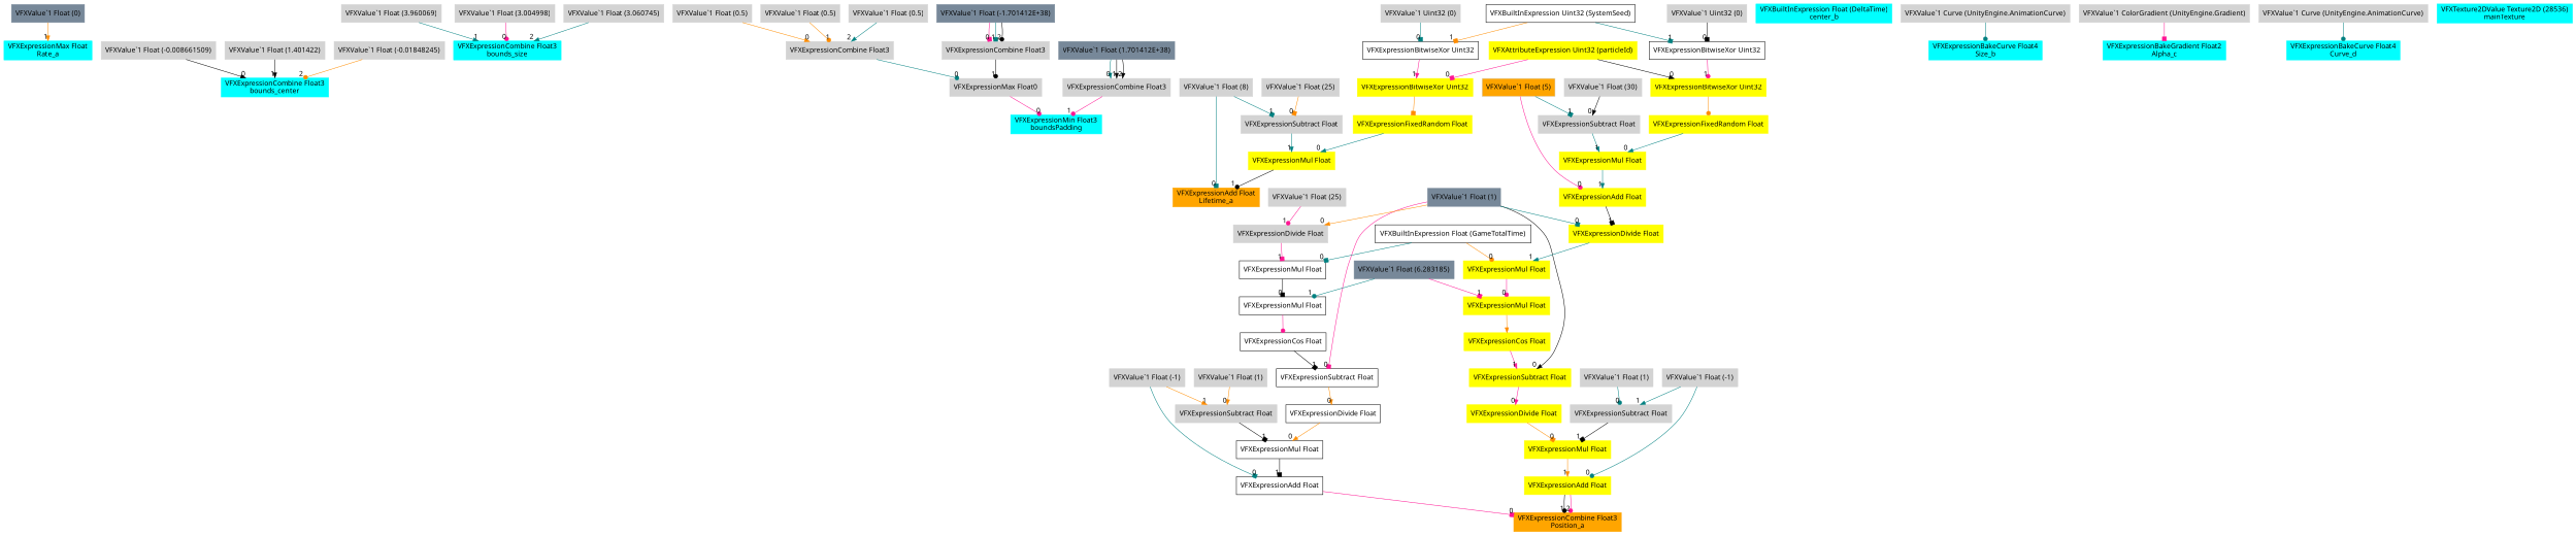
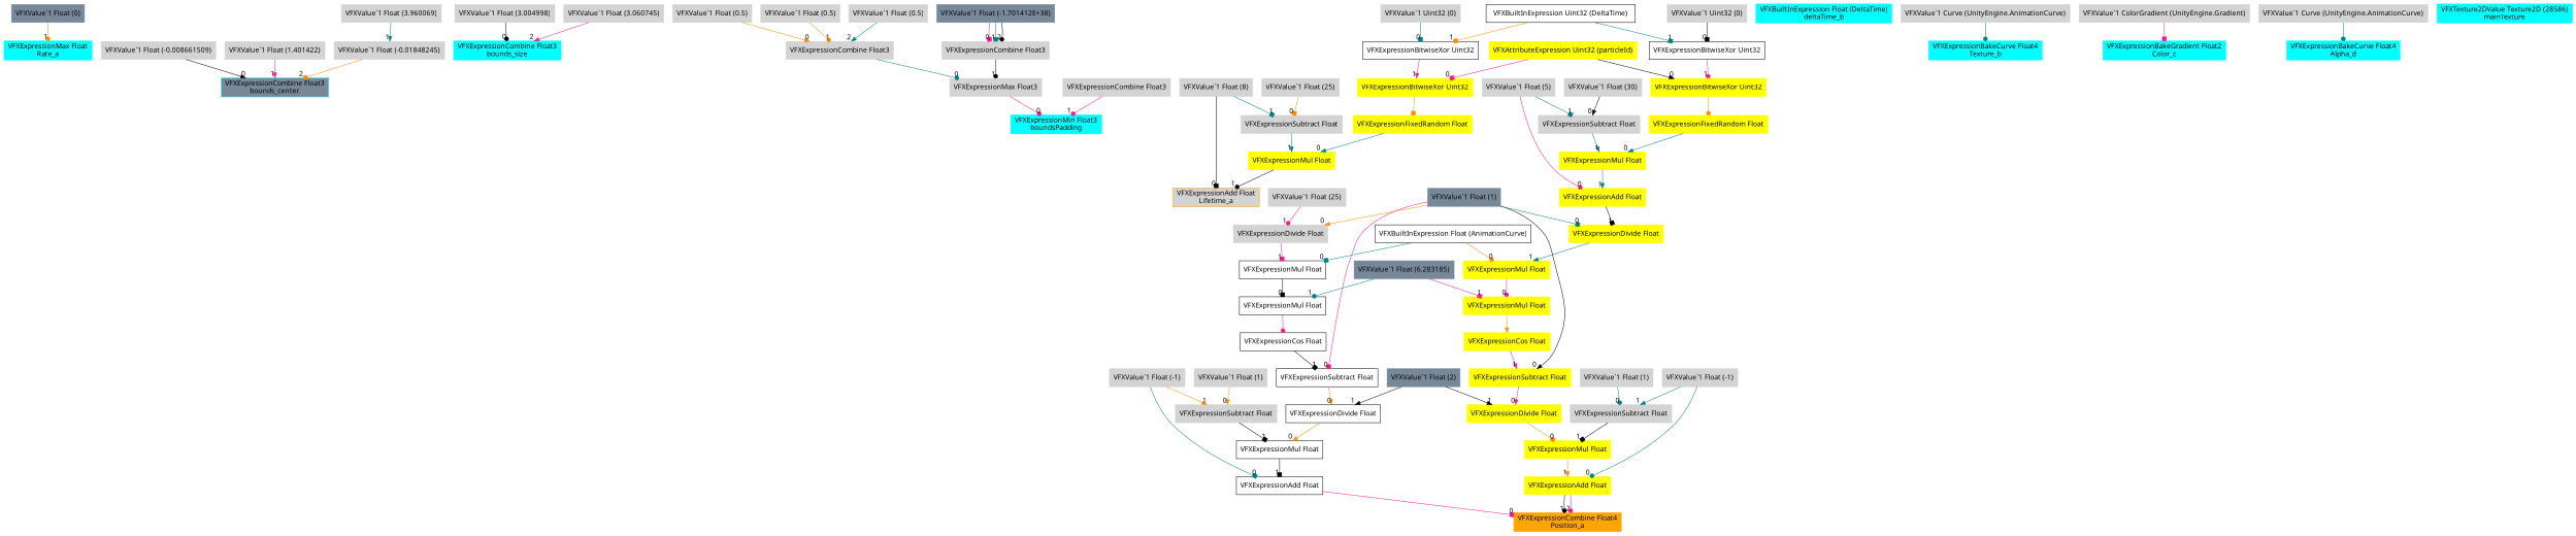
  digraph {
    fontname="Noto Sans"
    node [color=lightgray fontname="Noto Sans" shape=box style=filled]
    edge [arrowhead=normal color=teal fontname="Noto Sans" headlabel=1]
    n1 [color=cyan label="VFXExpressionMax Float\nRate_a"]
    n2 [color=lightslategray label="VFXValue`1 Float (0)"]
-   n3 [color=cyan label="VFXExpressionCombine Float3\nbounds_center"]
+   n3 [color=cyan label="VFXExpressionCombine Float3\nbounds_center" fillcolor=lightslategray]
    n4 [label="VFXValue`1 Float (-0.008661509)"]
    n5 [label="VFXValue`1 Float (1.401422)"]
    n6 [label="VFXValue`1 Float (-0.01848245)"]
    n7 [color=cyan label="VFXExpressionCombine Float3\nbounds_size"]
    n8 [label="VFXValue`1 Float (3.004998)"]
    n9 [label="VFXValue`1 Float (3.960069)"]
    n10 [label="VFXValue`1 Float (3.060745)"]
    n11 [color=cyan label="VFXExpressionMin Float3\nboundsPadding"]
-   n12 [label="VFXExpressionMax Float0"]
+   n12 [label="VFXExpressionMax Float3"]
    n13 [label="VFXExpressionCombine Float3"]
    n14 [label="VFXValue`1 Float (0.5)"]
    n15 [label="VFXValue`1 Float (0.5)"]
    n16 [label="VFXValue`1 Float (0.5)"]
    n17 [label="VFXExpressionCombine Float3"]
    n18 [color=lightslategray label="VFXValue`1 Float (-1.701412E+38)"]
    n19 [label="VFXExpressionCombine Float3"]
-   n20 [color=lightslategray label="VFXValue`1 Float (1.701412E+38)"]
-   n21 [color=orange label="VFXExpressionAdd Float\nLifetime_a"]
+   n21 [color=orange label="VFXExpressionAdd Float\nLifetime_a" fillcolor=lightgray]
    n22 [label="VFXValue`1 Float (8)"]
    n23 [label="VFXExpressionSubtract Float"]
    n24 [color=yellow label="VFXExpressionMul Float"]
    n25 [color=yellow label="VFXExpressionFixedRandom Float"]
    n26 [color=yellow label="VFXExpressionBitwiseXor Uint32"]
    n27 [color=yellow label="VFXAttributeExpression Uint32 (particleId)"]
    n28 [color=yellow label="VFXExpressionBitwiseXor Uint32"]
    n29 [color=yellow label="VFXExpressionFixedRandom Float"]
    n30 [label="VFXExpressionBitwiseXor Uint32" color="" style=""]
    n31 [label="VFXValue`1 Uint32 (0)"]
-   n32 [label="VFXBuiltInExpression Uint32 (SystemSeed)" color="" style=""]
+   n32 [label="VFXBuiltInExpression Uint32 (DeltaTime)" color="" style=""]
    n33 [label="VFXExpressionBitwiseXor Uint32" color="" style=""]
    n34 [label="VFXValue`1 Float (25)"]
-   n35 [color=orange label="VFXExpressionCombine Float3\nPosition_a"]
+   n35 [color=orange label="VFXExpressionCombine Float4\nPosition_a"]
    n36 [label="VFXExpressionAdd Float" color="" style=""]
    n37 [label="VFXValue`1 Float (-1)"]
    n38 [label="VFXExpressionSubtract Float"]
    n39 [label="VFXExpressionMul Float" color="" style=""]
    n40 [label="VFXExpressionDivide Float" color="" style=""]
    n41 [label="VFXExpressionSubtract Float" color="" style=""]
    n42 [color=lightslategray label="VFXValue`1 Float (1)"]
    n43 [label="VFXExpressionDivide Float"]
    n44 [color=yellow label="VFXExpressionSubtract Float"]
    n45 [color=yellow label="VFXExpressionDivide Float"]
    n46 [label="VFXExpressionMul Float" color="" style=""]
    n47 [color=yellow label="VFXExpressionDivide Float"]
    n48 [color=yellow label="VFXExpressionMul Float"]
    n49 [label="VFXExpressionCos Float" color="" style=""]
    n50 [label="VFXExpressionMul Float" color="" style=""]
-   n51 [label="VFXBuiltInExpression Float (GameTotalTime)" color="" style=""]
+   n51 [label="VFXBuiltInExpression Float (AnimationCurve)" color="" style=""]
    n52 [color=yellow label="VFXExpressionMul Float"]
    n53 [label="VFXValue`1 Float (25)"]
    n54 [color=lightslategray label="VFXValue`1 Float (6.283185)"]
    n55 [color=yellow label="VFXExpressionCos Float"]
+   n56 [color=lightslategray label="VFXValue`1 Float (2)"]
    n57 [color=yellow label="VFXExpressionMul Float"]
    n58 [label="VFXValue`1 Float (1)"]
    n59 [color=yellow label="VFXExpressionAdd Float"]
    n60 [label="VFXValue`1 Float (-1)"]
    n61 [label="VFXExpressionSubtract Float"]
    n62 [color=yellow label="VFXExpressionAdd Float"]
-   n63 [label="VFXValue`1 Float (5)" fillcolor=orange]
+   n63 [label="VFXValue`1 Float (5)"]
    n64 [label="VFXExpressionSubtract Float"]
    n65 [color=yellow label="VFXExpressionMul Float"]
    n66 [label="VFXValue`1 Uint32 (0)"]
    n67 [label="VFXValue`1 Float (30)"]
    n68 [label="VFXValue`1 Float (1)"]
-   n69 [color=cyan label="VFXBuiltInExpression Float (DeltaTime)\ncenter_b"]
-   n70 [color=cyan label="VFXExpressionBakeCurve Float4\nSize_b"]
+   n69 [color=cyan label="VFXBuiltInExpression Float (DeltaTime)\ndeltaTime_b"]
+   n70 [color=cyan label="VFXExpressionBakeCurve Float4\nTexture_b"]
    n71 [label="VFXValue`1 Curve (UnityEngine.AnimationCurve)"]
-   n72 [color=cyan label="VFXExpressionBakeGradient Float2\nAlpha_c"]
+   n72 [color=cyan label="VFXExpressionBakeGradient Float2\nColor_c"]
    n73 [label="VFXValue`1 ColorGradient (UnityEngine.Gradient)"]
-   n74 [color=cyan label="VFXExpressionBakeCurve Float4\nCurve_d"]
+   n74 [color=cyan label="VFXExpressionBakeCurve Float4\nAlpha_d"]
    n75 [label="VFXValue`1 Curve (UnityEngine.AnimationCurve)"]
-   n76 [color=cyan label="VFXTexture2DValue Texture2D (28536)\nmainTexture"]
-   n2 -> n1 [color=darkorange]
+   n76 [color=cyan label="VFXTexture2DValue Texture2D (28586)\nmainTexture"]
+   n2 -> n1 [arrowhead=dot color=darkorange]
    n4 -> n3 [color=black headlabel=0]
-   n5 -> n3 [color=black]
+   n5 -> n3 [color=deeppink]
    n6 -> n3 [arrowhead=dot color=darkorange headlabel=2]
-   n8 -> n7 [arrowhead=dot color=deeppink headlabel=0]
-   n9 -> n7
-   n10 -> n7 [headlabel=2]
+   n8 -> n7 [arrowhead=dot color=black headlabel=0]
+   n9 -> n6
+   n10 -> n7 [color=deeppink headlabel=2]
    n12 -> n11 [arrowhead=dot color=deeppink headlabel=0]
    n13 -> n12 [arrowhead=dot headlabel=0]
    n14 -> n13 [color=darkorange headlabel=0]
    n15 -> n13 [arrowhead=dot color=darkorange]
    n16 -> n13 [headlabel=2]
    n17 -> n12 [arrowhead=dot color=black]
    n18 -> n17 [arrowhead=box color=deeppink headlabel=0]
    n18 -> n17 [arrowhead=box]
    n18 -> n17 [arrowhead=dot color=black headlabel=2]
    n19 -> n11 [arrowhead=dot color=deeppink]
-   n20 -> n19 [headlabel=0]
-   n20 -> n19 [color=black]
-   n20 -> n19 [color=black headlabel=2]
-   n22 -> n21 [arrowhead=box headlabel=0]
+   n22 -> n21 [arrowhead=box color=black headlabel=0]
    n22 -> n23 [arrowhead=box]
    n23 -> n24
    n24 -> n21 [arrowhead=dot color=black]
    n25 -> n24 [headlabel=0]
    n26 -> n25 [arrowhead=box color=darkorange headlabel=""]
    n27 -> n26 [arrowhead=box color=deeppink headlabel=0]
    n27 -> n28 [color=black headlabel=0]
    n28 -> n29 [arrowhead=dot color=darkorange headlabel=""]
    n29 -> n65 [headlabel=0]
    n30 -> n26 [color=deeppink]
    n31 -> n30 [arrowhead=box headlabel=0]
    n32 -> n30 [arrowhead=box color=darkorange]
    n32 -> n33 [arrowhead=box]
    n33 -> n28 [arrowhead=dot color=deeppink]
    n34 -> n23 [arrowhead=box color=darkorange headlabel=0]
    n36 -> n35 [arrowhead=box color=deeppink headlabel=0]
    n37 -> n36 [arrowhead=box headlabel=0]
    n37 -> n38 [color=darkorange]
    n38 -> n39 [arrowhead=box color=black]
    n39 -> n36 [arrowhead=box color=black]
    n40 -> n39 [color=darkorange headlabel=0]
    n41 -> n40 [color=darkorange headlabel=0]
    n42 -> n41 [arrowhead=box color=deeppink headlabel=0]
    n42 -> n43 [color=darkorange headlabel=0]
    n42 -> n44 [color=black headlabel=0]
    n42 -> n45 [arrowhead=box headlabel=0]
    n43 -> n46 [arrowhead=box color=deeppink]
    n44 -> n47 [color=deeppink headlabel=0]
    n45 -> n48
    n46 -> n50 [arrowhead=box color=black headlabel=0]
    n47 -> n57 [arrowhead=box color=darkorange headlabel=0]
    n48 -> n52 [arrowhead=dot color=deeppink headlabel=0]
    n49 -> n41 [arrowhead=box color=black]
    n50 -> n49 [arrowhead=dot color=deeppink headlabel=""]
    n51 -> n46 [arrowhead=box headlabel=0]
    n51 -> n48 [arrowhead=dot color=darkorange headlabel=0]
    n52 -> n55 [color=darkorange headlabel=""]
    n53 -> n43 [arrowhead=dot color=deeppink]
    n54 -> n50 [arrowhead=dot]
    n54 -> n52 [arrowhead=box color=deeppink]
    n55 -> n44 [color=deeppink]
+   n56 -> n40 [color=black]
+   n56 -> n47 [color=black]
    n57 -> n59 [color=darkorange]
    n58 -> n38 [color=darkorange headlabel=0]
    n59 -> n35 [arrowhead=dot color=black]
    n59 -> n35 [arrowhead=dot color=deeppink headlabel=2]
    n60 -> n59 [arrowhead=dot headlabel=0]
    n60 -> n61
    n61 -> n57 [arrowhead=box color=black]
    n62 -> n45 [arrowhead=box color=black]
    n63 -> n62 [arrowhead=dot color=deeppink headlabel=0]
    n63 -> n64 [arrowhead=box]
    n64 -> n65
    n65 -> n62
    n66 -> n33 [arrowhead=box color=black headlabel=0]
    n67 -> n64 [color=black headlabel=0]
    n68 -> n61 [arrowhead=dot headlabel=0]
    n71 -> n70 [arrowhead=dot headlabel=""]
    n73 -> n72 [arrowhead=box color=deeppink headlabel=""]
    n75 -> n74 [arrowhead=dot headlabel=""]
  }
